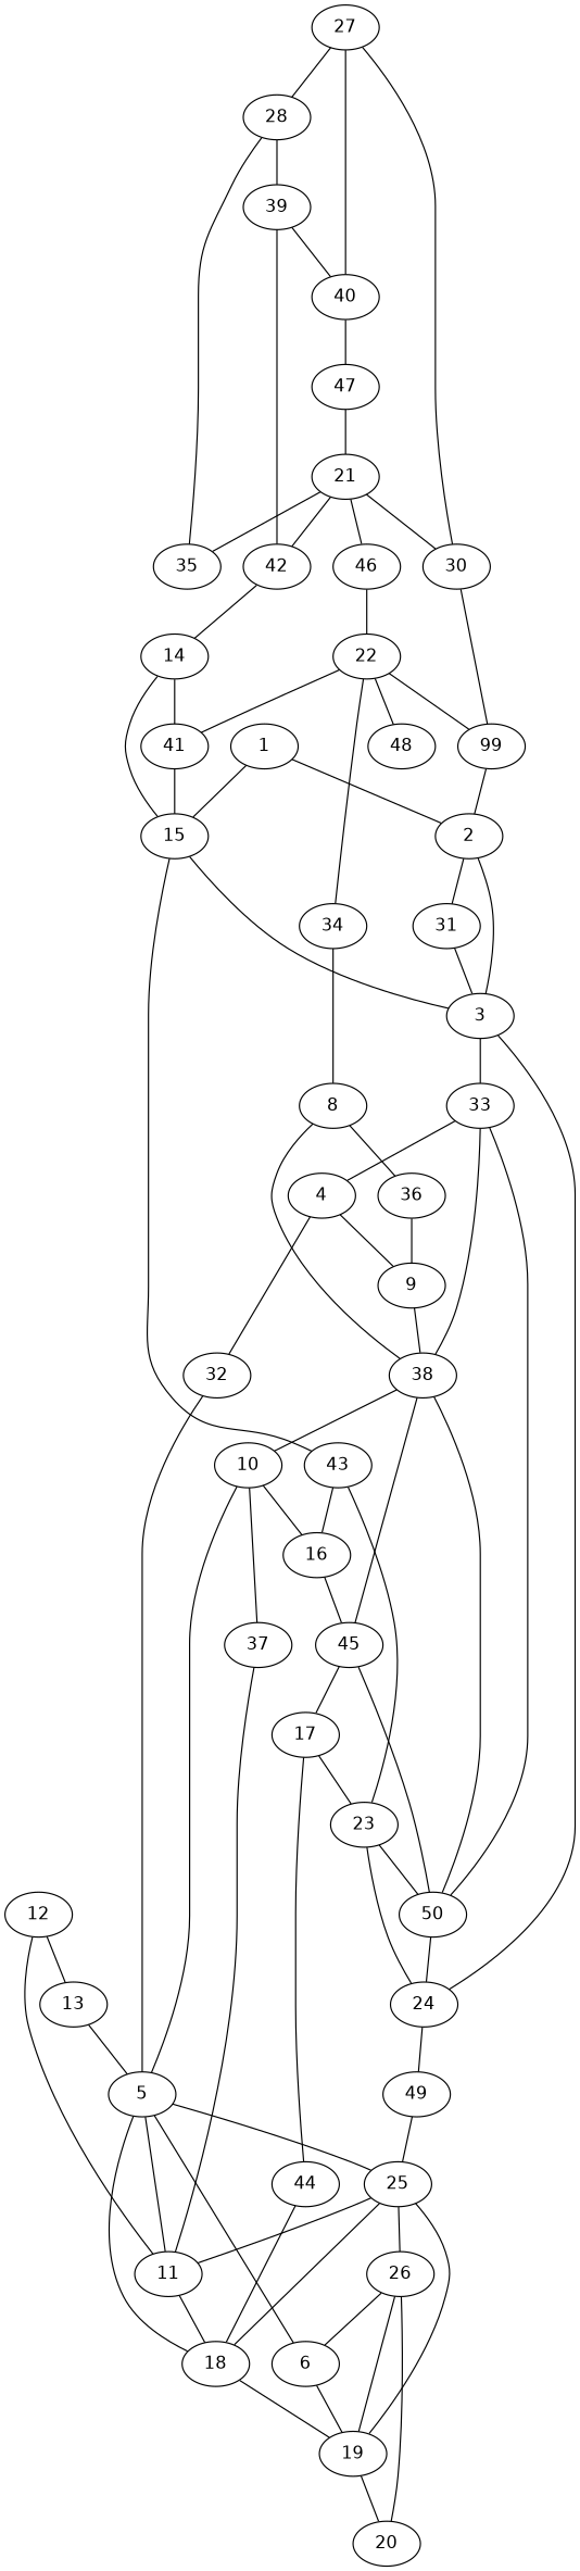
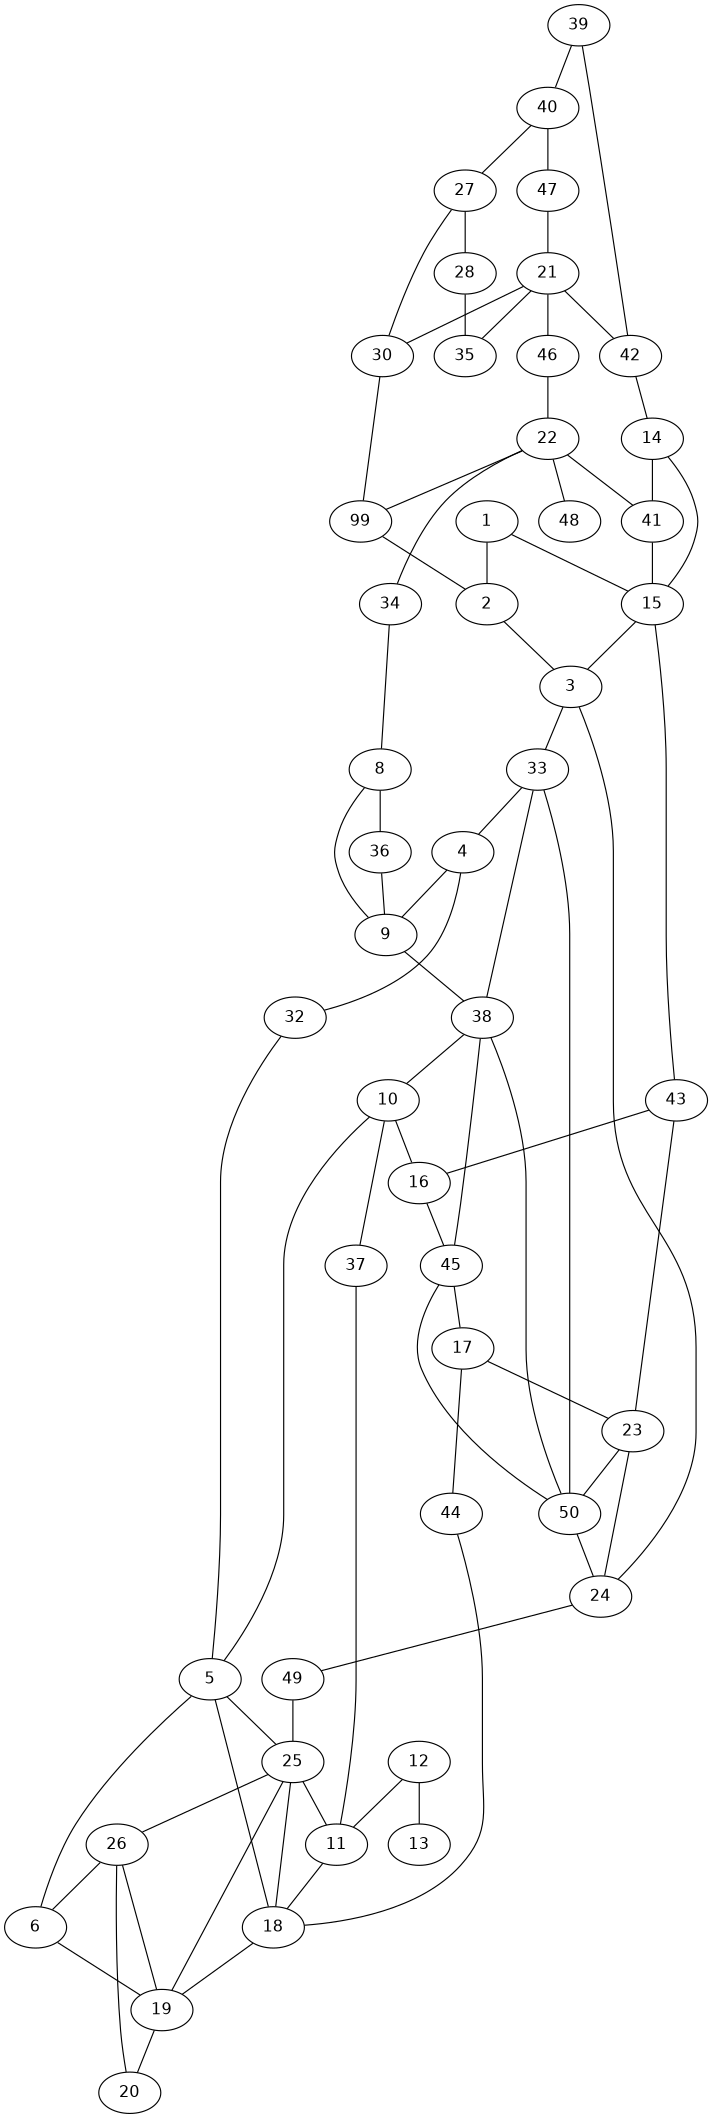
  graph {
    fontname="DejaVu Sans"
    node [aaLength=15 fontname="DejaVu Sans" sequence=EVIDKGTWSSERTDY type=0]
    edge [distance0=2.0 fontname="DejaVu Sans" frequency=1 type0=4]
    15
    1 [sequence=SQMKKIAFGCDHVGF]
    2
    3 [aaLength=10 sequence=GGEVDGGILI]
    43 [aaLength=6 sequence=SQVALA type=1]
-   31 [aaLength=6 sequence=SQVALA type=1]
    33 [aaLength=3 sequence=GIS type=1]
    16 [aaLength=9 sequence=GGEVDGGIL]
    23 [aaLength=10 sequence=GGEVDGGILI]
    4 [aaLength=13 sequence=ANKFAGIRAVVCS]
    38 [aaLength=3 sequence=GIS type=1]
    9 [aaLength=10 sequence=GGEVDGGILI]
    32 [aaLength=5 sequence=YSAQL type=1]
    10 [aaLength=13 sequence=ANKFAGIRAVVCS]
    45 [aaLength=3 sequence=GIS type=1]
    5 [sequence=NDTNVLAFGSRVVGL]
    6 [aaLength=10 sequence=AWLGAQYEGG]
    11 [sequence=NDTNVLAFGSRVVGL]
    18 [sequence=NDTNVLAFGSRVVGL]
    25 [sequence=NDTNVLAFGSRVVGL]
    19 [aaLength=6 sequence=IVDAWL]
    26 [aaLength=11 sequence=WLGAQYEGGRH]
    20 [aaLength=6 sequence=AQYEGG]
    8
    36 [aaLength=6 sequence=SQVALA type=1]
    34 [aaLength=4 sequence=KHEI type=1]
    37 [aaLength=5 sequence=YSAQL type=1]
    17 [aaLength=13 sequence=ANKFAGIRAVVCS]
    50 [aaLength=3 sequence=GIS type=1]
    12 [aaLength=3 sequence=KMI]
    13 [aaLength=12 sequence=VDAWLGAQYEGG]
    14 [sequence=SQMKKIAFGCDHVGF]
    41 [aaLength=4 sequence=KHEI type=1]
    44 [aaLength=5 sequence=YSAQL type=1]
    24 [aaLength=13 sequence=ANKFAGIRAVVCS]
    30 [aaLength=6 sequence=HSSGLT type=1]
    21 [sequence=SQMKKIAFGCDHVGF]
    35 [aaLength=6 sequence=HSSGLT type=1]
    42 [aaLength=6 sequence=HSSGLT type=1]
    46 [aaLength=4 sequence=KHEI type=1]
    n41 [aaLength=4 label=99 sequence=KHEI type=1]
    22
    48 [aaLength=6 sequence=SQVALA type=1]
    49 [aaLength=5 sequence=YSAQL type=1]
    27 [aaLength=3 sequence=AIE type=1]
    28 [aaLength=3 sequence=AIE type=1]
    39 [aaLength=3 sequence=AIE type=1]
    40 [aaLength=3 sequence=AIE type=1]
    47 [aaLength=6 sequence=HSSGLT type=1]
    15 -- 3 [distance0=27.35013 type0=3]
    15 -- 43 [distance0=4.0]
    1 -- 15 [distance0=31.57181 type0=3]
    1 -- 2 [distance0=31.06537 type0=2]
    2 -- 3 [distance0=29.07364 type0=2]
-   2 -- 31 [distance0=4.0]
    3 -- 33 [distance0=5.0]
    43 -- 16
    43 -- 23
-   31 -- 3
    33 -- 4
    33 -- 38 [distance0=0.0 type0=1]
    16 -- 45 [distance0=6.0]
    23 -- 50 [distance0=5.0]
    4 -- 9 [distance0=20.91773 type0=3]
    4 -- 32
    38 -- 10
    38 -- 45 [distance0=0.0 type0=2]
    9 -- 38 [distance0=5.0]
    32 -- 5 [distance0=4.0]
    10 -- 16 [distance0=22.40136 type0=2]
    10 -- 5 [distance0=24.50428 type0=3]
    10 -- 37
    45 -- 17
    45 -- 50 [distance0=0.0 type0=3]
    5 -- 6 [distance0=8.0]
-   5 -- 11 [distance0=10.44764 type0=1]
    5 -- 18 [distance0=16.50791 type0=2]
    5 -- 25 [distance0=20.61381 type0=3]
    6 -- 19 [distance0=13.89536 type0=2]
    11 -- 18 [distance0=20.23363 type0=2]
    18 -- 25 [distance0=7.584751 type0=1]
    18 -- 19 [distance0=5.0]
    25 -- 11 [distance0=20.505 type0=2]
    25 -- 26 [distance0=9.0]
    19 -- 25 [distance0=22.3971 type0=3]
    19 -- 20 [distance0=11.80431 distance1=1.0 frequency=2 type0=1 type1=4]
    26 -- 6 [distance0=21.49784 type0=1]
    26 -- 19 [distance0=23.99702 type0=3]
    26 -- 20 [distance0=22.32475 type0=2]
-   8 -- 38 [distance0=29.38146 type0=2]
+   8 -- 9 [distance0=29.38146 type0=2]
    8 -- 36 [distance0=4.0]
    36 -- 9
    34 -- 8 [distance0=9.0]
    37 -- 11 [distance0=4.0]
    17 -- 23 [distance0=21.03992 type0=3]
    17 -- 44
    50 -- 33 [distance0=0.0 type0=1]
    50 -- 38 [distance0=0.0 type0=2]
    50 -- 24
    12 -- 11 [distance0=26.67254 type0=3]
    12 -- 13 [distance0=8.628239 distance1=0.0 frequency=2 type0=1 type1=5]
-   13 -- 5 [distance0=22.44613 type0=3]
    14 -- 15 [distance0=31.21913 type0=3]
    14 -- 41
    41 -- 15 [distance0=9.0]
    44 -- 18 [distance0=4.0]
    24 -- 3 [distance0=22.19753 type0=2]
    24 -- 23 [distance0=23.52865 type0=3]
    24 -- 49
    30 -- n41 [distance0=20.0]
    21 -- 30 [distance0=17.15826 type0=1]
    21 -- 35 [distance0=17.15826 type0=2]
    21 -- 42 [distance0=17.15826 type0=3]
    21 -- 46
    42 -- 14 [distance0=3.0]
    46 -- 22 [distance0=9.0]
    n41 -- 2 [distance0=9.0]
    22 -- 34 [distance0=21.86896 type0=2]
    22 -- 41 [distance0=21.86896 type0=3]
    22 -- n41 [distance0=21.86896 type0=1]
    22 -- 48 [distance0=4.0]
    49 -- 25 [distance0=4.0]
    27 -- 30 [distance0=4.0]
    27 -- 28 [distance0=0.0 type0=1]
    28 -- 35 [distance0=4.0]
-   28 -- 39 [distance0=0.0 type0=2]
    39 -- 42 [distance0=4.0]
    39 -- 40 [distance0=0.0 type0=3]
    40 -- 27 [distance0=0.0 type0=1]
    40 -- 47 [distance0=4.0]
    47 -- 21 [distance0=3.0]
  }
